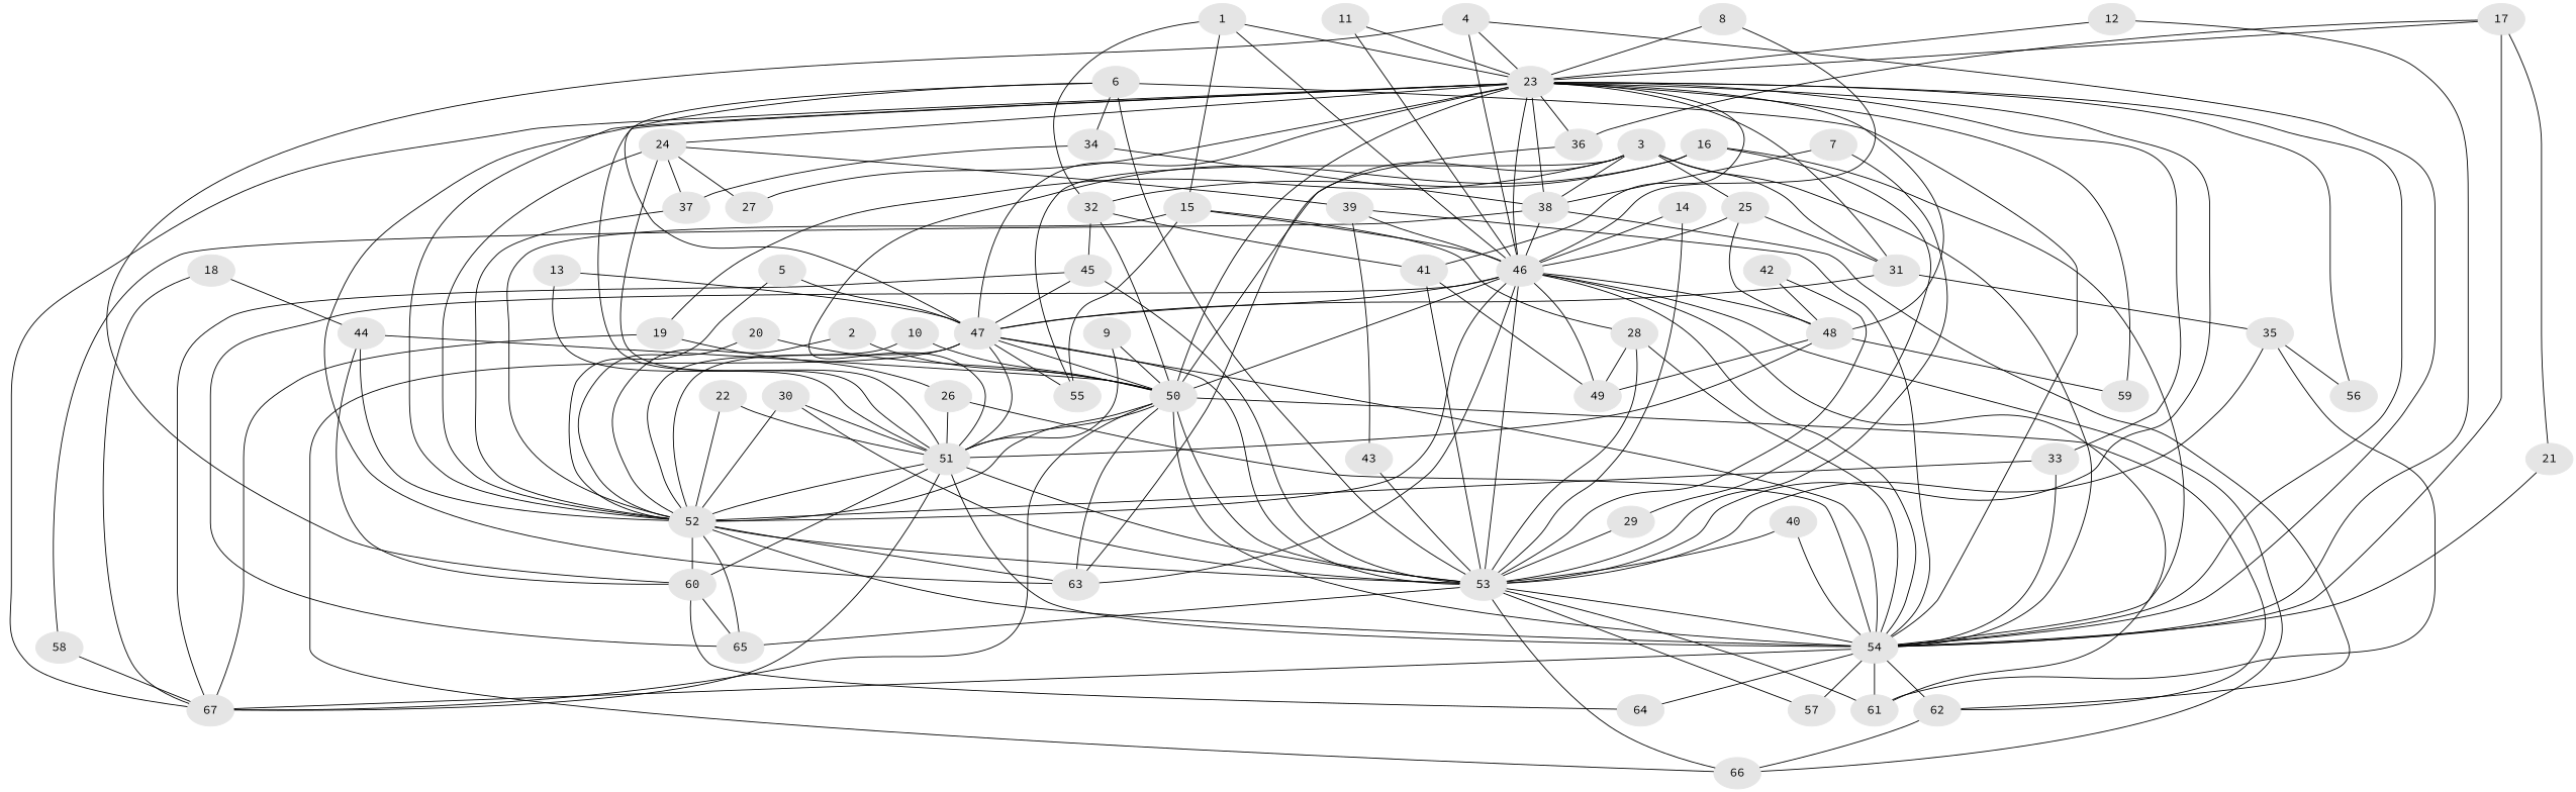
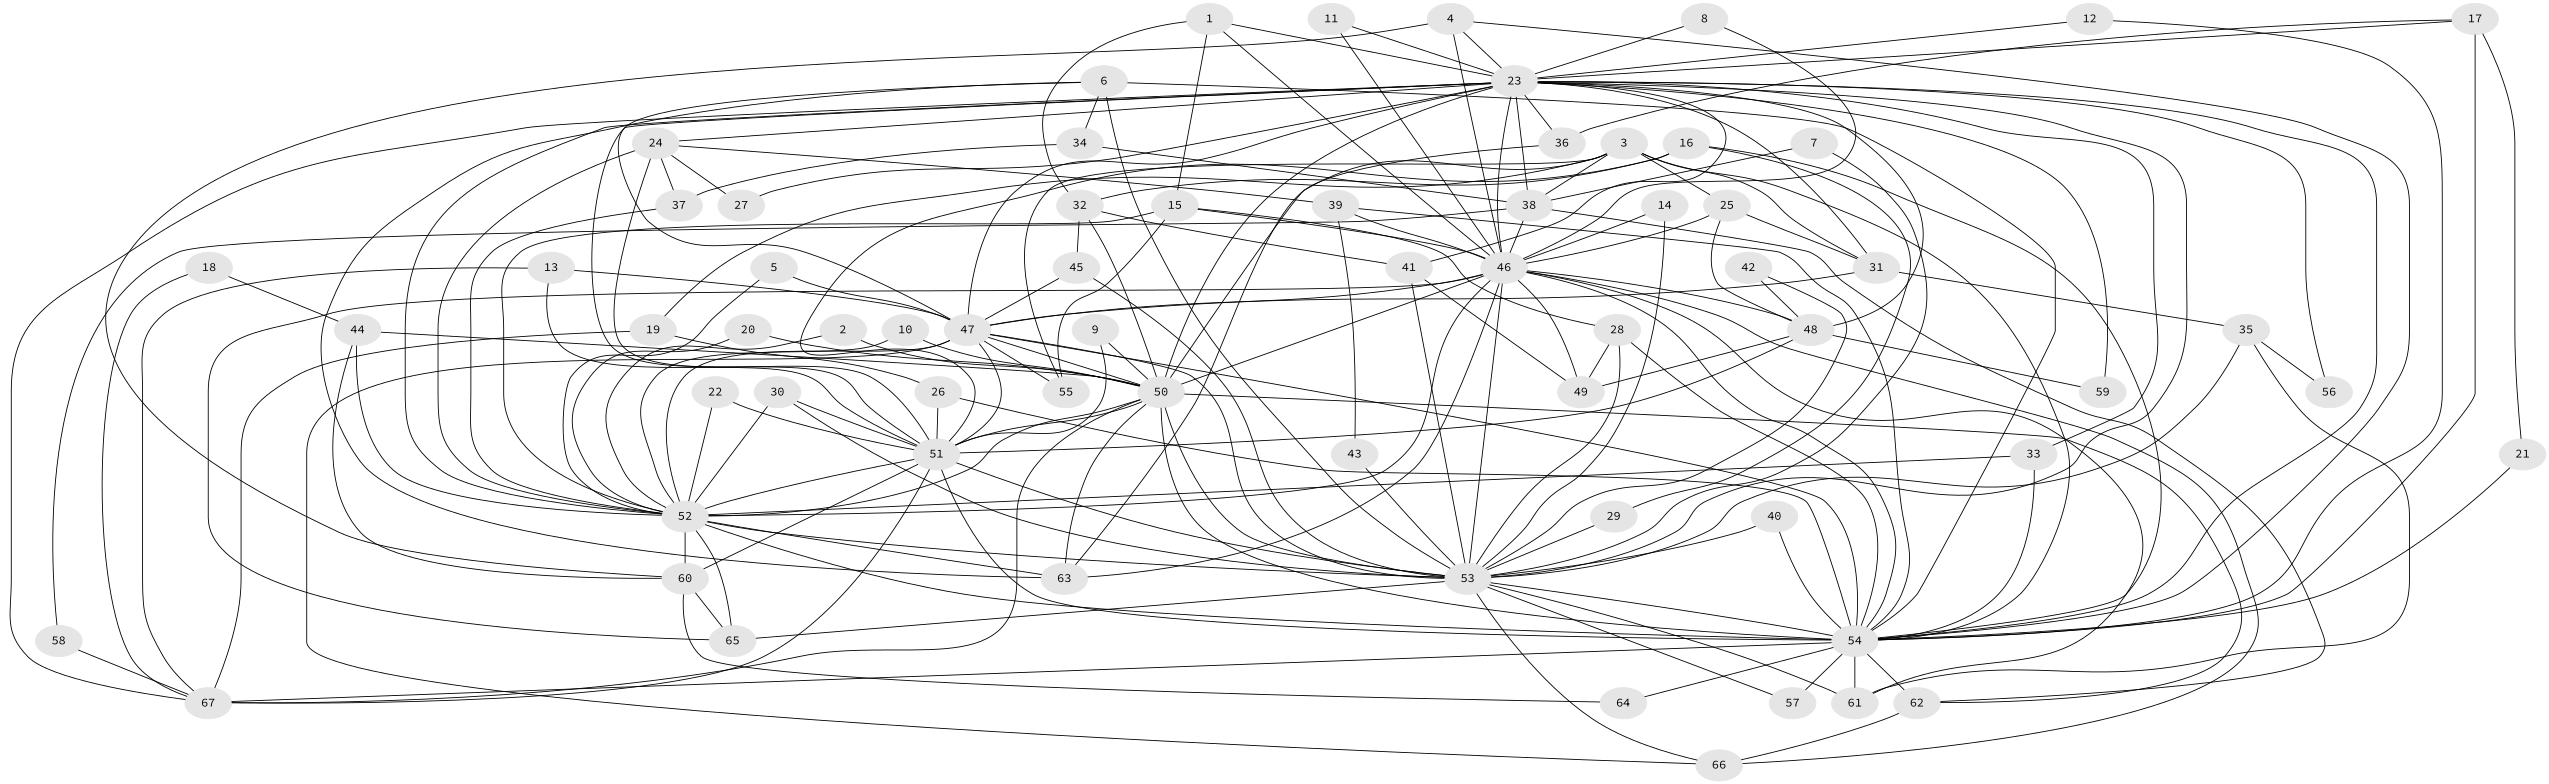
  graph {
    fontname="Source Code Pro"
    node [color=gray90 fontname="Source Code Pro" style=filled]
    edge [fontname="Source Code Pro" weight=1.0]
    1
    15
    23
    32
    46
    52
    55
    28
    50
    31
    38
    54
    47
    53
    51
    36
    67
    24
    27
    33
    41
    48
    56
    59
    45
    63
    49
    61
    65
    66
    2
    62
    60
    3
    19
    25
    26
    35
    58
    57
    64
    4
    5
    6
    34
    37
    7
    8
    9
    10
    11
    12
    13
    14
    16
    29
    17
    21
    18
    44
    20
    22
    39
    43
    30
    40
    42
    1 -- 15
    1 -- 23
    1 -- 32
    1 -- 46
    15 -- 46
    15 -- 52
    15 -- 55
    15 -- 28
    23 -- 46
    23 -- 52 [weight=2.0]
    23 -- 50
    23 -- 31
    23 -- 38
    23 -- 54 [weight=2.0]
    23 -- 47 [weight=3.0]
    23 -- 53 [weight=2.0]
    23 -- 51
    23 -- 36
    23 -- 67
    23 -- 24
    23 -- 27
    23 -- 33
    23 -- 41
    23 -- 48
    23 -- 56
    23 -- 59
    32 -- 50
    32 -- 41
    32 -- 45
    46 -- 52 [weight=2.0]
    46 -- 50 [weight=2.0]
    46 -- 54 [weight=2.0]
    46 -- 47
    46 -- 53 [weight=2.0]
    46 -- 48
    46 -- 63
    46 -- 49 [weight=2.0]
    46 -- 61
    46 -- 65
    46 -- 66
    52 -- 54 [weight=2.0]
    52 -- 53 [weight=2.0]
    52 -- 63
    52 -- 65
    52 -- 60
    28 -- 54
    28 -- 53
    28 -- 49
    50 -- 52
    50 -- 54 [weight=2.0]
    50 -- 53 [weight=3.0]
    50 -- 51
    50 -- 67
    50 -- 63
    50 -- 62
    31 -- 47
    31 -- 35
    38 -- 46
    38 -- 62
    38 -- 58
    54 -- 67
    54 -- 61 [weight=3.0]
    54 -- 62 [weight=2.0]
    54 -- 57 [weight=2.0]
    54 -- 64
    47 -- 52
    47 -- 55
    47 -- 50 [weight=3.0]
    47 -- 54 [weight=2.0]
    47 -- 53 [weight=2.0]
    47 -- 51
    47 -- 66
    53 -- 54 [weight=4.0]
    53 -- 61
    53 -- 65
    53 -- 66
    53 -- 57
    51 -- 52
    51 -- 54 [weight=3.0]
    51 -- 53 [weight=2.0]
    51 -- 67 [weight=2.0]
    51 -- 60 [weight=2.0]
    36 -- 63
    24 -- 52 [weight=2.0]
    24 -- 51
    24 -- 27
    24 -- 37
    24 -- 39
    33 -- 52
    33 -- 54
    41 -- 53
    41 -- 49
    48 -- 51
    48 -- 59
    48 -- 49
    45 -- 47
    45 -- 53
-   45 -- 67
+   13 -- 67
    2 -- 52
    2 -- 50
    62 -- 66
    60 -- 65
    60 -- 64
    3 -- 55
    3 -- 50
    3 -- 31
    3 -- 38
    3 -- 54
    3 -- 19
    3 -- 25
    19 -- 67
    19 -- 26
    25 -- 46
    25 -- 31
    25 -- 48
    26 -- 54
    26 -- 51
    35 -- 53
    35 -- 56
    35 -- 61
    58 -- 67
    4 -- 23
    4 -- 46
    4 -- 54
    4 -- 60
    5 -- 52
    5 -- 47
    6 -- 54
    6 -- 47
    6 -- 53 [weight=2.0]
    6 -- 63
    6 -- 34
    34 -- 38
    34 -- 37
    37 -- 52
    7 -- 38
    7 -- 53
    8 -- 23
    8 -- 46
    9 -- 50
    9 -- 51
    10 -- 52
    10 -- 50
    11 -- 23
    11 -- 46
    12 -- 23
    12 -- 54
    13 -- 47
    13 -- 51
    14 -- 46
    14 -- 53
    16 -- 32
    16 -- 54
    16 -- 51
    16 -- 29
    29 -- 53
    17 -- 23
    17 -- 54 [weight=2.0]
    17 -- 36
    17 -- 21
    21 -- 54
    18 -- 67
    18 -- 44
    44 -- 52 [weight=2.0]
    44 -- 50
    44 -- 60
    20 -- 52
    20 -- 50
    22 -- 52
    22 -- 51
    39 -- 46
    39 -- 54
    39 -- 43
    43 -- 53
    30 -- 52
    30 -- 53
    30 -- 51
    40 -- 54
    40 -- 53
    42 -- 53
    42 -- 48
  }
